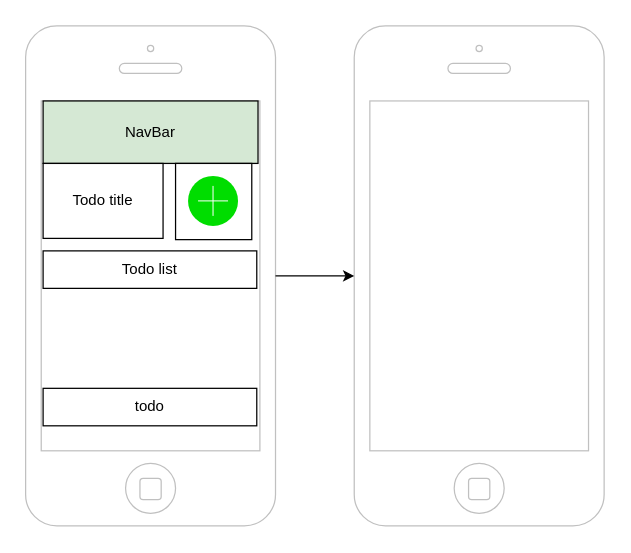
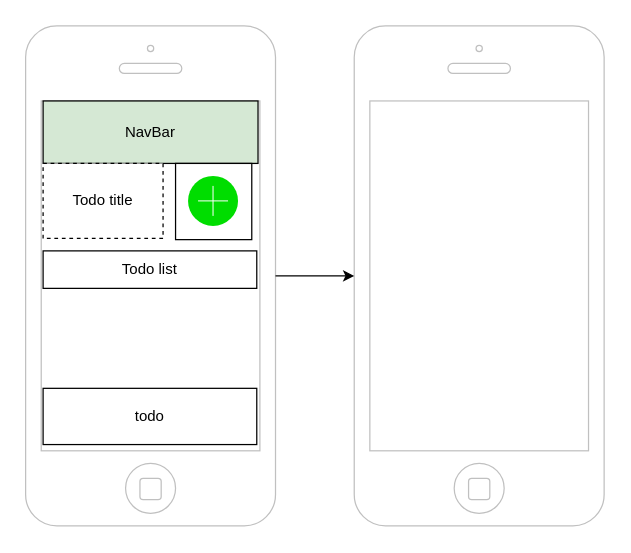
  <mxCell id="0" />
  <mxCell id="1" parent="0" />
  <mxCell id="2" value="" style="group" vertex="1" connectable="0" parent="1"><mxGeometry x="20" y="20" width="200" height="400" as="geometry" /></mxCell>
  <mxCell id="3" value="" style="html=1;verticalLabelPosition=bottom;labelBackgroundColor=#ffffff;verticalAlign=top;shadow=0;dashed=0;strokeWidth=1;shape=mxgraph.ios7.misc.iphone;strokeColor=#c0c0c0;" parent="2" vertex="1"><mxGeometry width="200" height="400" as="geometry" /></mxCell>
  <mxCell id="4" value="NavBar" style="rounded=0;whiteSpace=wrap;html=1;fillColor=#d5e8d4;" parent="2" vertex="1"><mxGeometry x="14" y="60" width="172" height="50" as="geometry" /></mxCell>
- <mxCell id="5" value="Todo title" style="rounded=0;whiteSpace=wrap;html=1;" parent="2" vertex="1"><mxGeometry x="14" y="110" width="96" height="60" as="geometry" /></mxCell>
+ <mxCell id="5" value="Todo title" style="rounded=0;whiteSpace=wrap;html=1;dashed=1;" parent="2" vertex="1"><mxGeometry x="14" y="110" width="96" height="60" as="geometry" /></mxCell>
  <mxCell id="6" value="Todo list" style="rounded=0;whiteSpace=wrap;html=1;" parent="2" vertex="1"><mxGeometry x="14" y="180" width="171" height="30" as="geometry" /></mxCell>
- <mxCell id="7" value="todo" style="rounded=0;whiteSpace=wrap;html=1;" parent="2" vertex="1"><mxGeometry x="14" y="290" width="171" height="30" as="geometry" /></mxCell>
+ <mxCell id="7" value="todo" style="rounded=0;whiteSpace=wrap;html=1;" parent="2" vertex="1"><mxGeometry x="14" y="290" width="171" height="45" as="geometry" /></mxCell>
  <mxCell id="8" value="" style="rounded=0;whiteSpace=wrap;html=1;" parent="2" vertex="1"><mxGeometry x="120" y="110" width="61" height="61" as="geometry" /></mxCell>
  <mxCell id="9" value="" style="html=1;verticalLabelPosition=bottom;labelBackgroundColor=#ffffff;verticalAlign=top;shadow=0;dashed=0;strokeWidth=2;shape=mxgraph.ios7.misc.add;fillColor=#00dd00;strokeColor=#ffffff;" parent="2" vertex="1"><mxGeometry x="130" y="120" width="40" height="40" as="geometry" /></mxCell>
  <mxCell id="10" value="" style="html=1;verticalLabelPosition=bottom;labelBackgroundColor=#ffffff;verticalAlign=top;shadow=0;dashed=0;strokeWidth=1;shape=mxgraph.ios7.misc.iphone;strokeColor=#c0c0c0;" vertex="1" parent="1"><mxGeometry x="283" y="20" width="200" height="400" as="geometry" /></mxCell>
  <mxCell id="11" value="" style="edgeStyle=orthogonalEdgeStyle;rounded=0;orthogonalLoop=1;jettySize=auto;html=1;" edge="1" parent="1" source="3" target="10"><mxGeometry relative="1" as="geometry" /></mxCell>
